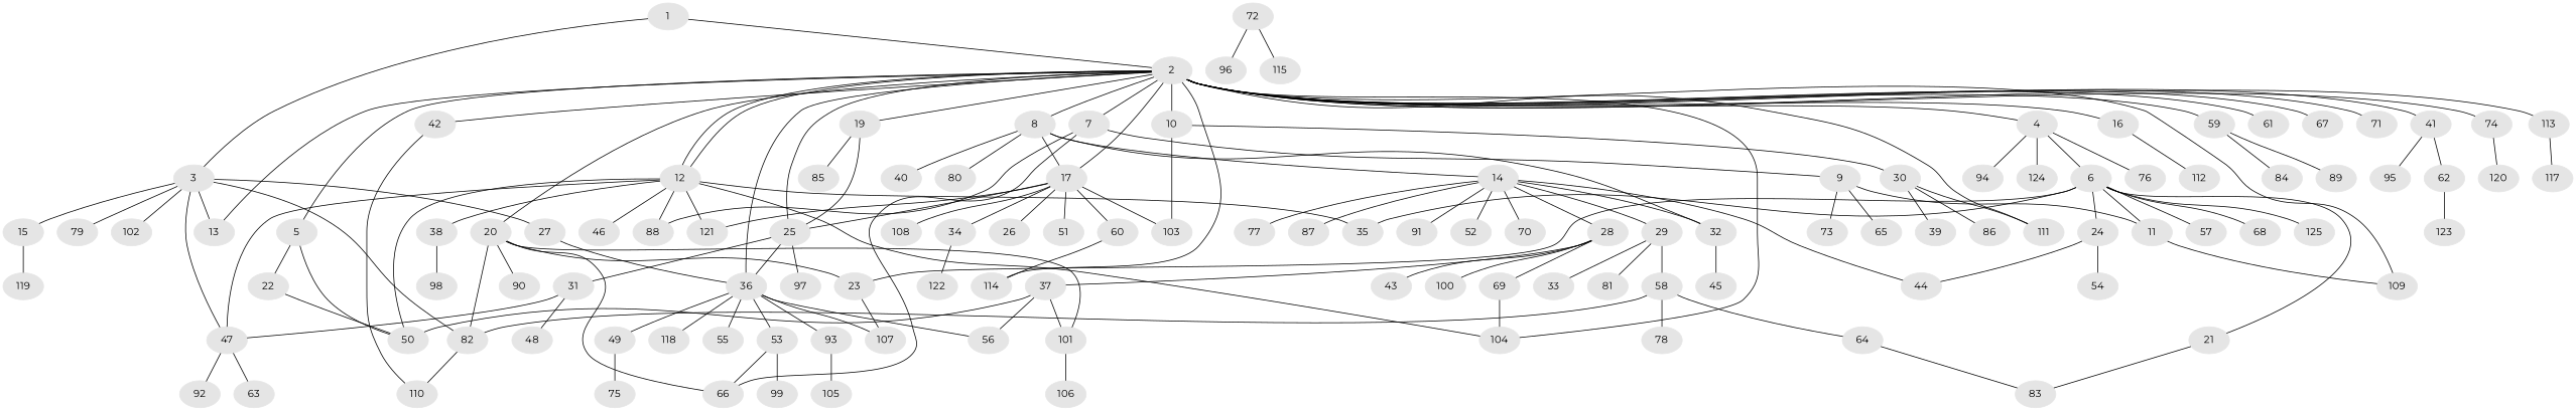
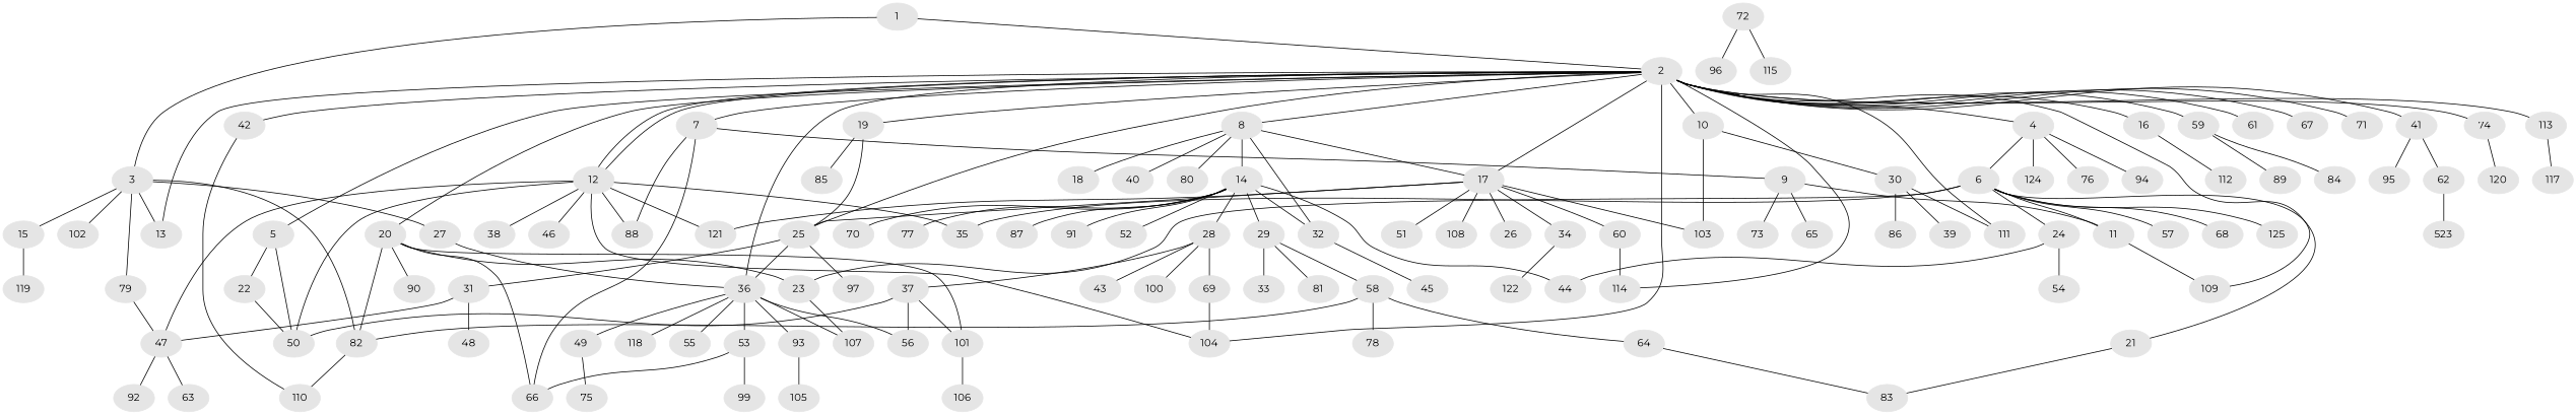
  graph {
    fontname=Montserrat
    node [color=gray90 fontname=Montserrat style=filled]
    edge [fontname=Montserrat]
    1
    2
    3
    4
    5
    7
    8
    10
    12
    13
    16
    17
    19
    20
    25
    36
    41
    42
    59
    61
    67
    71
    74
    104
    109
    111
    113
    114
    15
    27
    47
    79
    82
    102
    6
    76
    94
    124
    22
    50
    9
    66
    88
    14
+   18
    32
    40
    80
    30
    103
    35
    38
    46
    121
    112
    26
    34
    51
    60
    108
    85
    23
    90
    101
    31
    97
    107
    49
    53
    55
    56
    93
    118
    62
    95
    110
    84
    89
    120
    117
    119
    63
    92
    11
    21
    24
    57
    68
    125
    83
    44
    54
    65
    73
    28
    29
    52
    70
    77
    87
    91
    45
    39
    86
-   98
    37
    43
    69
    100
    33
    58
    81
    122
    106
    48
    72
    96
    115
    64
    78
    75
    99
    105
-   123
+   123 [label=523]
    1 -- 2
    1 -- 3
    2 -- 4
    2 -- 5
    2 -- 7
    2 -- 8
    2 -- 10
    2 -- 12
    2 -- 12
    2 -- 13
    2 -- 16
    2 -- 17
    2 -- 19
    2 -- 20
    2 -- 25
    2 -- 36
    2 -- 41
    2 -- 42
    2 -- 59
    2 -- 61
    2 -- 67
    2 -- 71
    2 -- 74
    2 -- 104
    2 -- 109
    2 -- 111
    2 -- 113
    2 -- 114
    3 -- 13
    3 -- 15
    3 -- 27
-   3 -- 47
+   79 -- 47
    3 -- 79
    3 -- 82
    3 -- 102
    4 -- 6
    4 -- 76
    4 -- 94
    4 -- 124
    5 -- 22
    5 -- 50
    7 -- 9
    7 -- 66
    7 -- 88
    8 -- 17
    8 -- 14
+   8 -- 18
    8 -- 32
    8 -- 40
    8 -- 80
    10 -- 30
    10 -- 103
    12 -- 104
    12 -- 47
    12 -- 50
    12 -- 88
    12 -- 35
    12 -- 38
    12 -- 46
    12 -- 121
    16 -- 112
    17 -- 25
    17 -- 103
    17 -- 121
    17 -- 26
    17 -- 34
    17 -- 51
    17 -- 60
    17 -- 108
    19 -- 25
    19 -- 85
    20 -- 82
    20 -- 66
    20 -- 23
    20 -- 90
    20 -- 101
    25 -- 36
    25 -- 31
    25 -- 97
    36 -- 107
    36 -- 49
    36 -- 53
    36 -- 55
    36 -- 56
    36 -- 93
    36 -- 118
    41 -- 62
    41 -- 95
    42 -- 110
    59 -- 84
    59 -- 89
    74 -- 120
    113 -- 117
    15 -- 119
    27 -- 36
    47 -- 63
    47 -- 92
    82 -- 110
    6 -- 35
    6 -- 23
    6 -- 11
    6 -- 21
    6 -- 24
    6 -- 57
    6 -- 68
    6 -- 125
    22 -- 50
    9 -- 11
    9 -- 65
    9 -- 73
    14 -- 32
    14 -- 44
    14 -- 28
    14 -- 29
    14 -- 52
    14 -- 70
    14 -- 77
    14 -- 87
    14 -- 91
    32 -- 45
    30 -- 111
    30 -- 39
    30 -- 86
-   38 -- 98
    34 -- 122
    60 -- 114
    23 -- 107
    101 -- 106
    31 -- 47
    31 -- 48
    49 -- 75
    53 -- 66
    53 -- 99
    93 -- 105
    62 -- 123
    11 -- 109
    21 -- 83
    24 -- 44
    24 -- 54
    28 -- 37
    28 -- 43
    28 -- 69
    28 -- 100
    29 -- 33
    29 -- 58
    29 -- 81
    37 -- 50
    37 -- 101
    37 -- 56
    69 -- 104
    58 -- 82
    58 -- 64
    58 -- 78
    72 -- 96
    72 -- 115
    64 -- 83
  }
